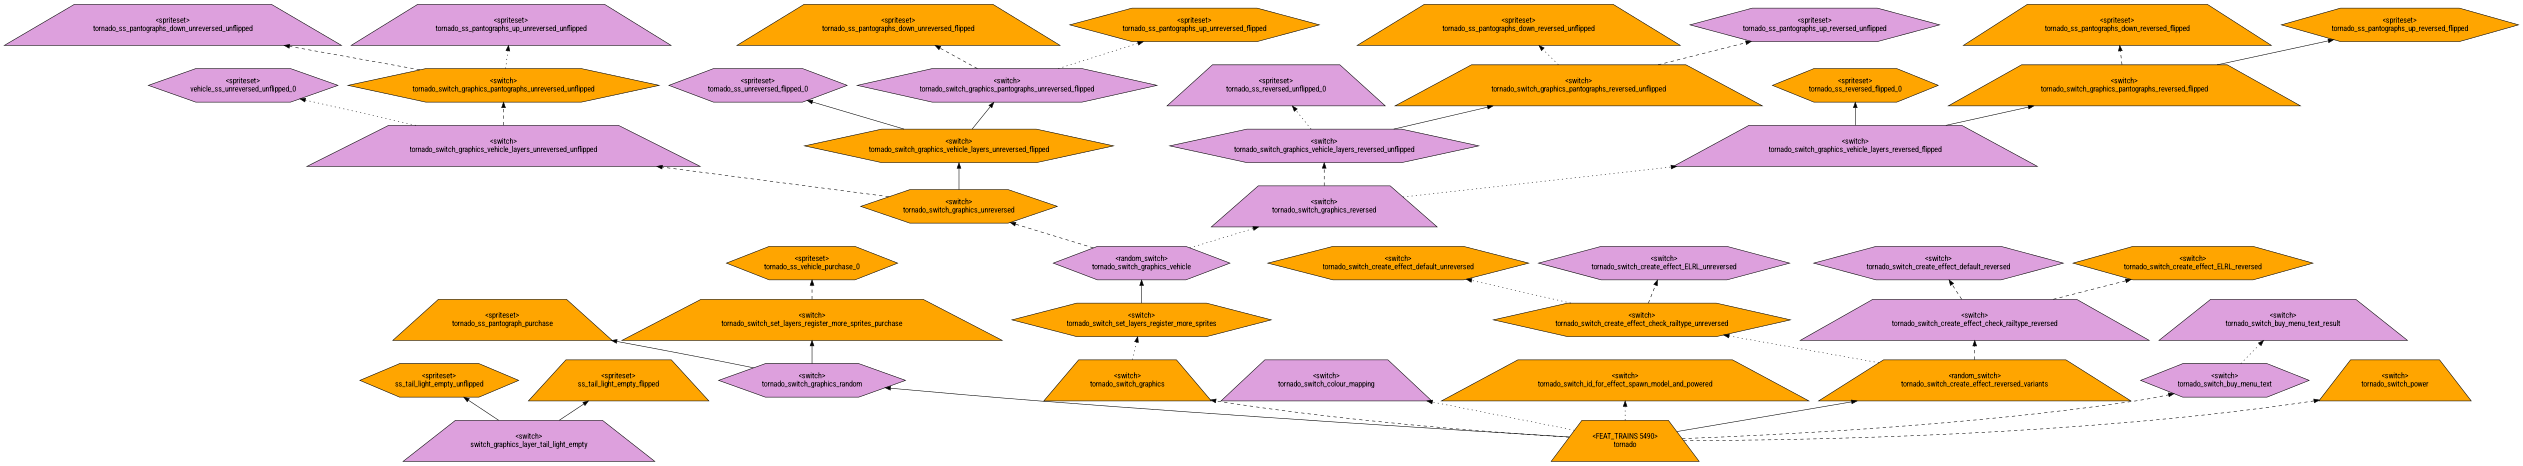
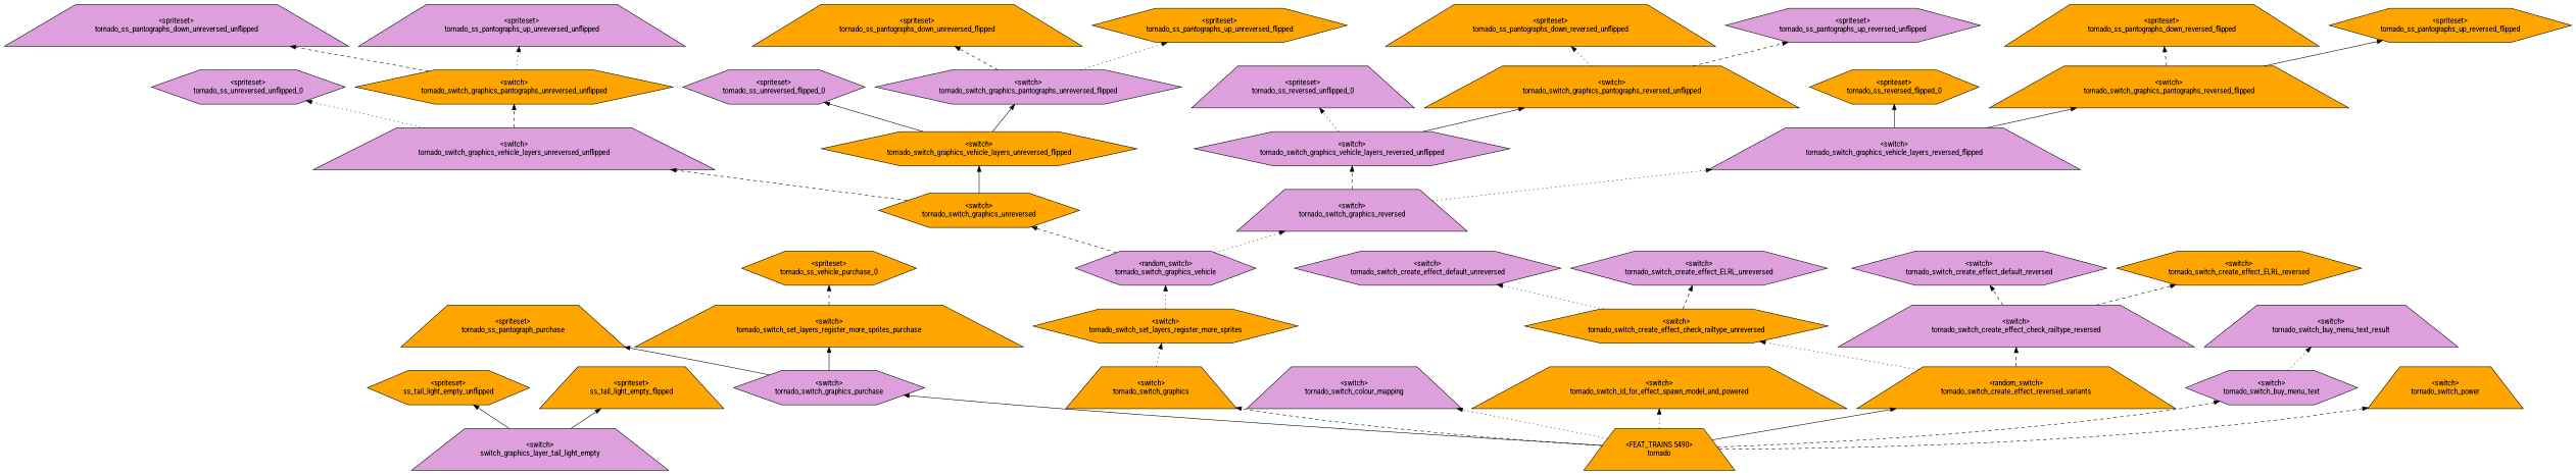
  digraph {
    fontname="Roboto Condensed"
    rankdir=BT
    node [fillcolor=orange fontname="Roboto Condensed" shape=trapezium style=filled]
    edge [fontname="Roboto Condensed" style=dashed]
    n1 [label="<spriteset>\nss_tail_light_empty_unflipped" shape=hexagon]
    n2 [label="<spriteset>\nss_tail_light_empty_flipped"]
    n3 [fillcolor=plum label="<switch>\nswitch_graphics_layer_tail_light_empty"]
-   n4 [fillcolor=plum label="<spriteset>\nvehicle_ss_unreversed_unflipped_0" shape=hexagon]
+   n4 [fillcolor=plum label="<spriteset>\ntornado_ss_unreversed_unflipped_0" shape=hexagon]
    n5 [fillcolor=plum label="<spriteset>\ntornado_ss_pantographs_down_unreversed_unflipped"]
    n6 [fillcolor=plum label="<spriteset>\ntornado_ss_pantographs_up_unreversed_unflipped"]
    n7 [label="<switch>\ntornado_switch_graphics_pantographs_unreversed_unflipped" shape=hexagon]
    n8 [fillcolor=plum label="<switch>\ntornado_switch_graphics_vehicle_layers_unreversed_unflipped"]
    n9 [fillcolor=plum label="<spriteset>\ntornado_ss_unreversed_flipped_0" shape=hexagon]
    n10 [label="<spriteset>\ntornado_ss_pantographs_down_unreversed_flipped"]
    n11 [label="<spriteset>\ntornado_ss_pantographs_up_unreversed_flipped" shape=hexagon]
    n12 [fillcolor=plum label="<switch>\ntornado_switch_graphics_pantographs_unreversed_flipped" shape=hexagon]
    n13 [label="<switch>\ntornado_switch_graphics_vehicle_layers_unreversed_flipped" shape=hexagon]
    n14 [label="<switch>\ntornado_switch_graphics_unreversed" shape=hexagon]
    n15 [fillcolor=plum label="<spriteset>\ntornado_ss_reversed_unflipped_0"]
    n16 [label="<spriteset>\ntornado_ss_pantographs_down_reversed_unflipped"]
    n17 [fillcolor=plum label="<spriteset>\ntornado_ss_pantographs_up_reversed_unflipped" shape=hexagon]
    n18 [label="<switch>\ntornado_switch_graphics_pantographs_reversed_unflipped"]
    n19 [fillcolor=plum label="<switch>\ntornado_switch_graphics_vehicle_layers_reversed_unflipped" shape=hexagon]
    n20 [label="<spriteset>\ntornado_ss_reversed_flipped_0" shape=hexagon]
    n21 [label="<spriteset>\ntornado_ss_pantographs_down_reversed_flipped"]
    n22 [label="<spriteset>\ntornado_ss_pantographs_up_reversed_flipped" shape=hexagon]
    n23 [label="<switch>\ntornado_switch_graphics_pantographs_reversed_flipped"]
    n24 [fillcolor=plum label="<switch>\ntornado_switch_graphics_vehicle_layers_reversed_flipped"]
    n25 [fillcolor=plum label="<switch>\ntornado_switch_graphics_reversed"]
    n26 [fillcolor=plum label="<random_switch>\ntornado_switch_graphics_vehicle" shape=hexagon]
    n27 [label="<spriteset>\ntornado_ss_vehicle_purchase_0" shape=hexagon]
    n28 [label="<spriteset>\ntornado_ss_pantograph_purchase"]
    n29 [label="<switch>\ntornado_switch_set_layers_register_more_sprites_purchase"]
-   n30 [fillcolor=plum label="<switch>\ntornado_switch_graphics_random" shape=hexagon]
+   n30 [fillcolor=plum label="<switch>\ntornado_switch_graphics_purchase" shape=hexagon]
    n31 [label="<switch>\ntornado_switch_set_layers_register_more_sprites" shape=hexagon]
    n32 [label="<switch>\ntornado_switch_graphics"]
    n33 [fillcolor=plum label="<switch>\ntornado_switch_colour_mapping"]
    n34 [label="<switch>\ntornado_switch_id_for_effect_spawn_model_and_powered"]
-   n35 [label="<switch>\ntornado_switch_create_effect_default_unreversed" shape=hexagon]
+   n35 [fillcolor=plum label="<switch>\ntornado_switch_create_effect_default_unreversed" shape=hexagon]
    n36 [fillcolor=plum label="<switch>\ntornado_switch_create_effect_ELRL_unreversed" shape=hexagon]
    n37 [label="<switch>\ntornado_switch_create_effect_check_railtype_unreversed" shape=hexagon]
    n38 [fillcolor=plum label="<switch>\ntornado_switch_create_effect_default_reversed" shape=hexagon]
    n39 [label="<switch>\ntornado_switch_create_effect_ELRL_reversed" shape=hexagon]
    n40 [fillcolor=plum label="<switch>\ntornado_switch_create_effect_check_railtype_reversed"]
    n41 [label="<random_switch>\ntornado_switch_create_effect_reversed_variants"]
    n42 [fillcolor=plum label="<switch>\ntornado_switch_buy_menu_text_result"]
    n43 [fillcolor=plum label="<switch>\ntornado_switch_buy_menu_text" shape=hexagon]
    n44 [label="<switch>\ntornado_switch_power"]
    n45 [label="<FEAT_TRAINS 5490>\ntornado"]
    n3 -> n1 [style=solid]
    n3 -> n2 [style=solid]
    n7 -> n5
    n7 -> n6 [style=dotted]
    n8 -> n4 [style=dotted]
    n8 -> n7
    n12 -> n10
    n12 -> n11 [style=dotted]
    n13 -> n9 [style=solid]
    n13 -> n12 [style=solid]
    n14 -> n8
    n14 -> n13 [style=solid]
    n18 -> n16 [style=dotted]
    n18 -> n17
    n19 -> n15 [style=dotted]
    n19 -> n18 [style=solid]
    n23 -> n21
    n23 -> n22 [style=solid]
    n24 -> n20 [style=solid]
    n24 -> n23 [style=solid]
    n25 -> n19
    n25 -> n24 [style=dotted]
    n26 -> n14
    n26 -> n25 [style=dotted]
    n29 -> n27
    n30 -> n28 [style=solid]
    n30 -> n29 [style=solid]
-   n31 -> n26 [style=solid]
+   n31 -> n26 [style=dotted]
    n32 -> n31 [style=dotted]
    n37 -> n35 [style=dotted]
    n37 -> n36
    n40 -> n38
    n40 -> n39
    n41 -> n37 [style=dotted]
    n41 -> n40
    n43 -> n42 [style=dotted]
    n45 -> n30 [style=solid]
    n45 -> n32
    n45 -> n33 [style=dotted]
    n45 -> n34 [style=dotted]
    n45 -> n41 [style=solid]
    n45 -> n43
    n45 -> n44
  }
